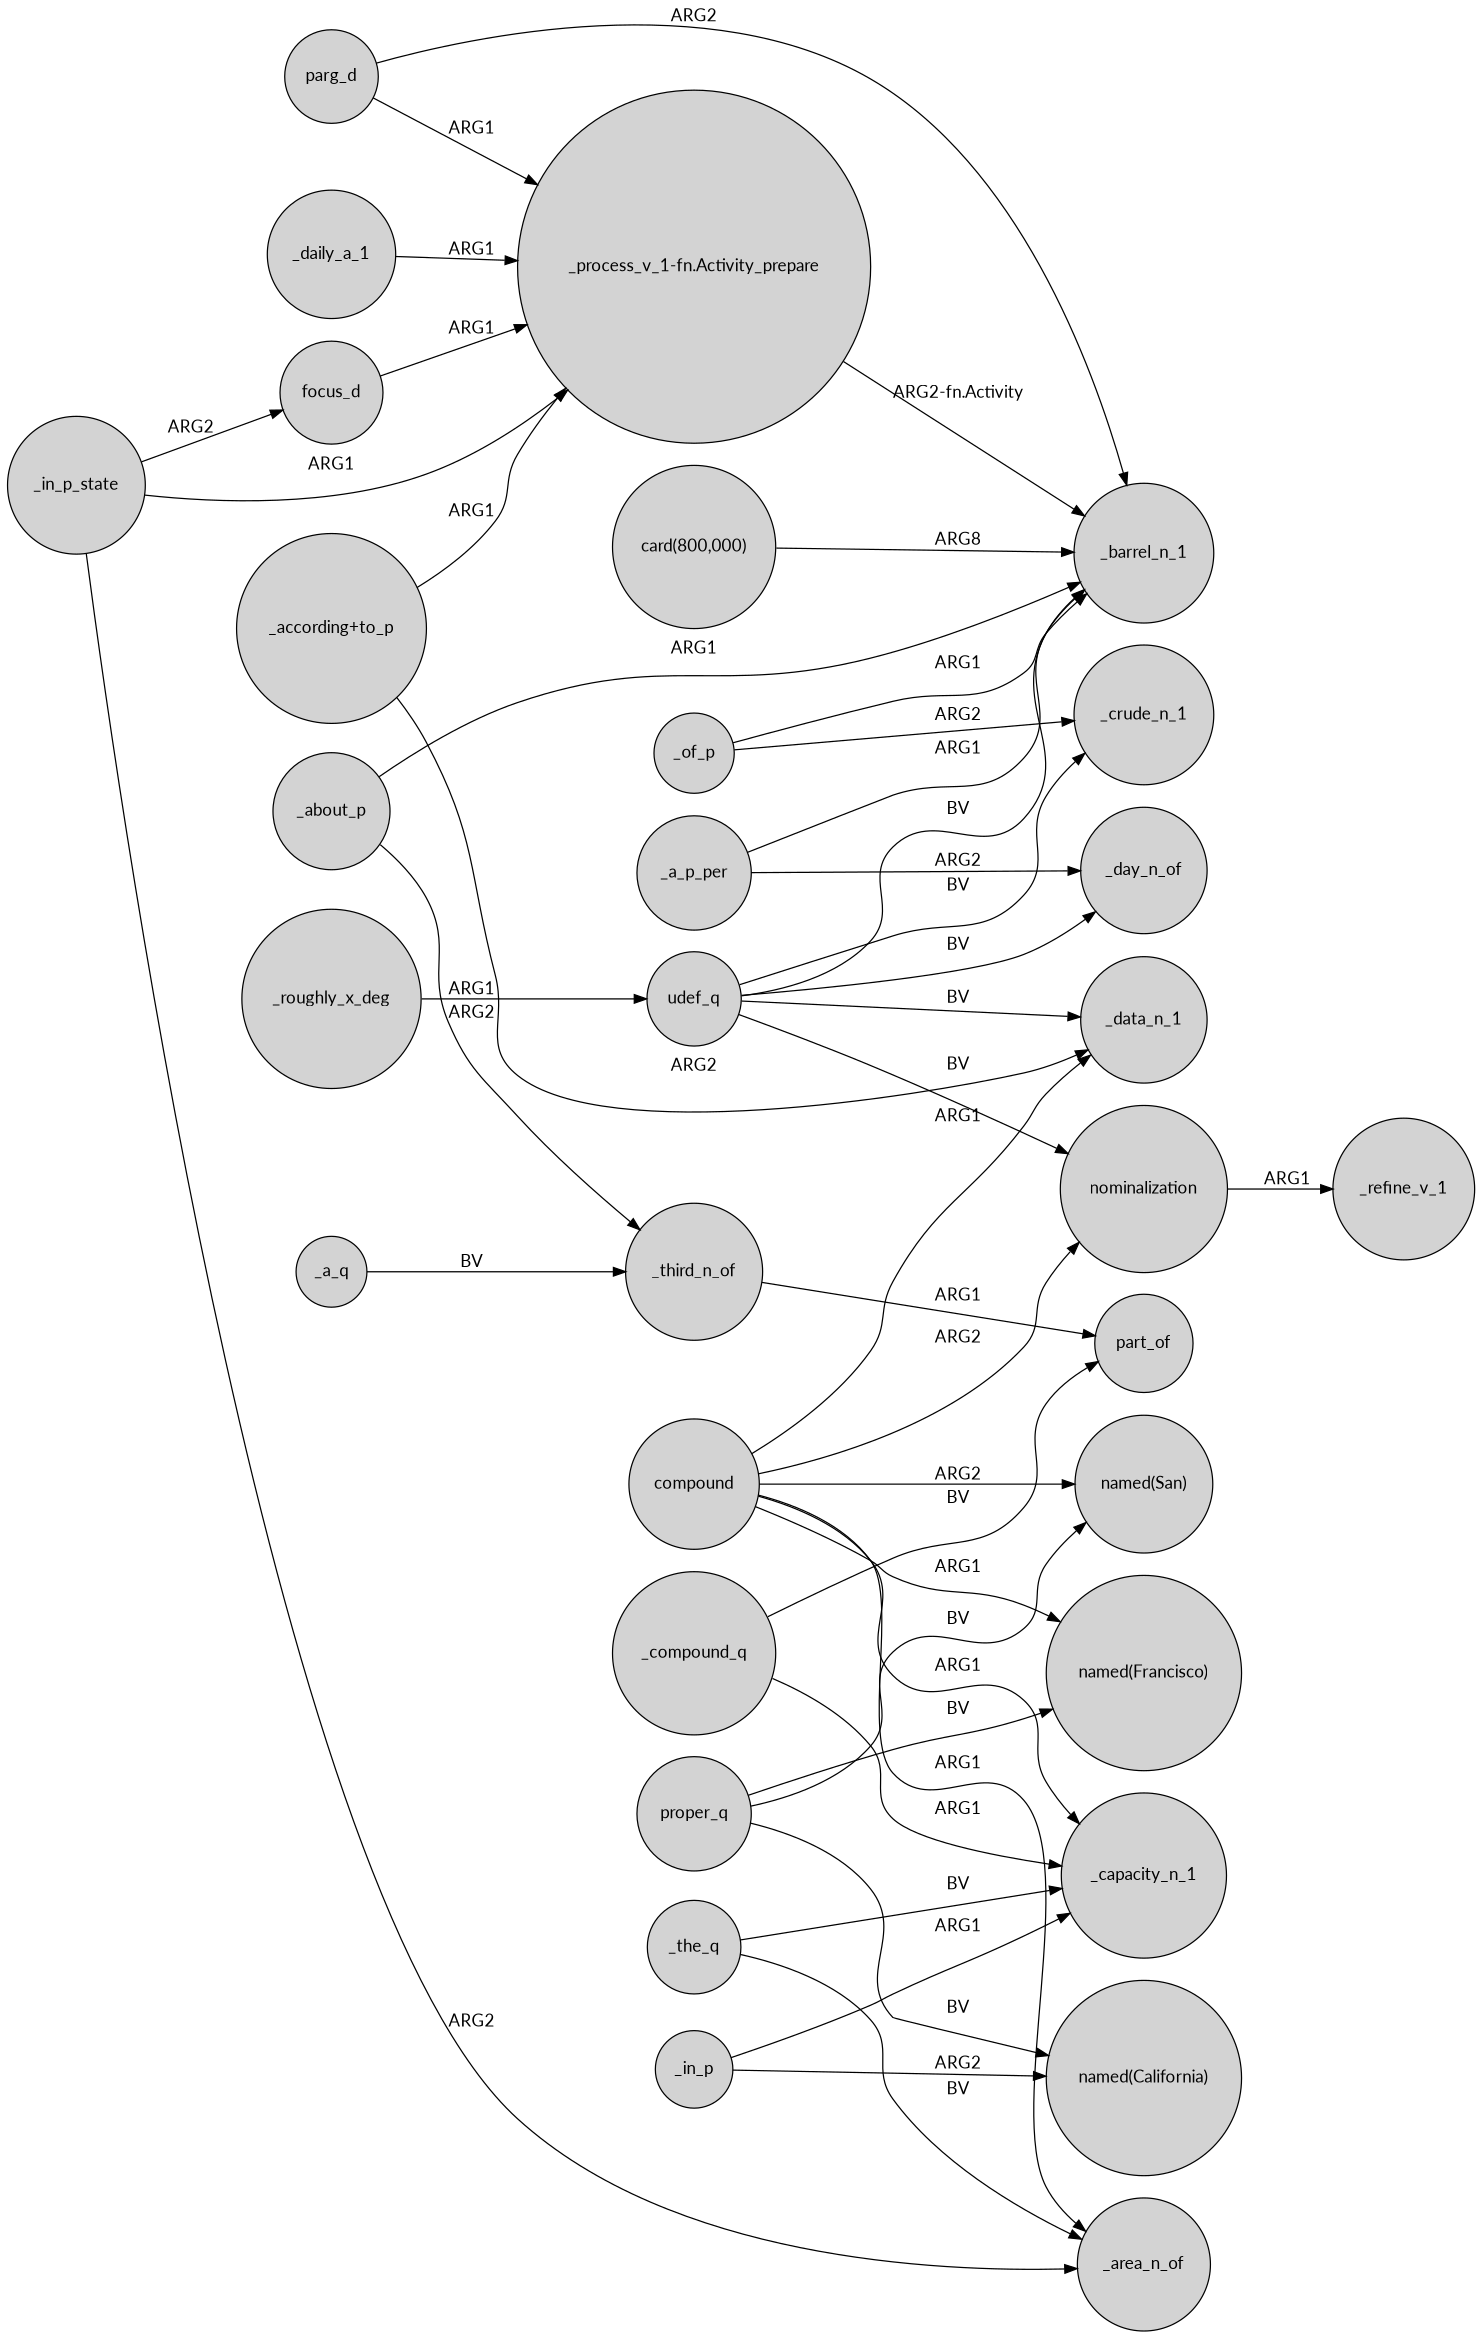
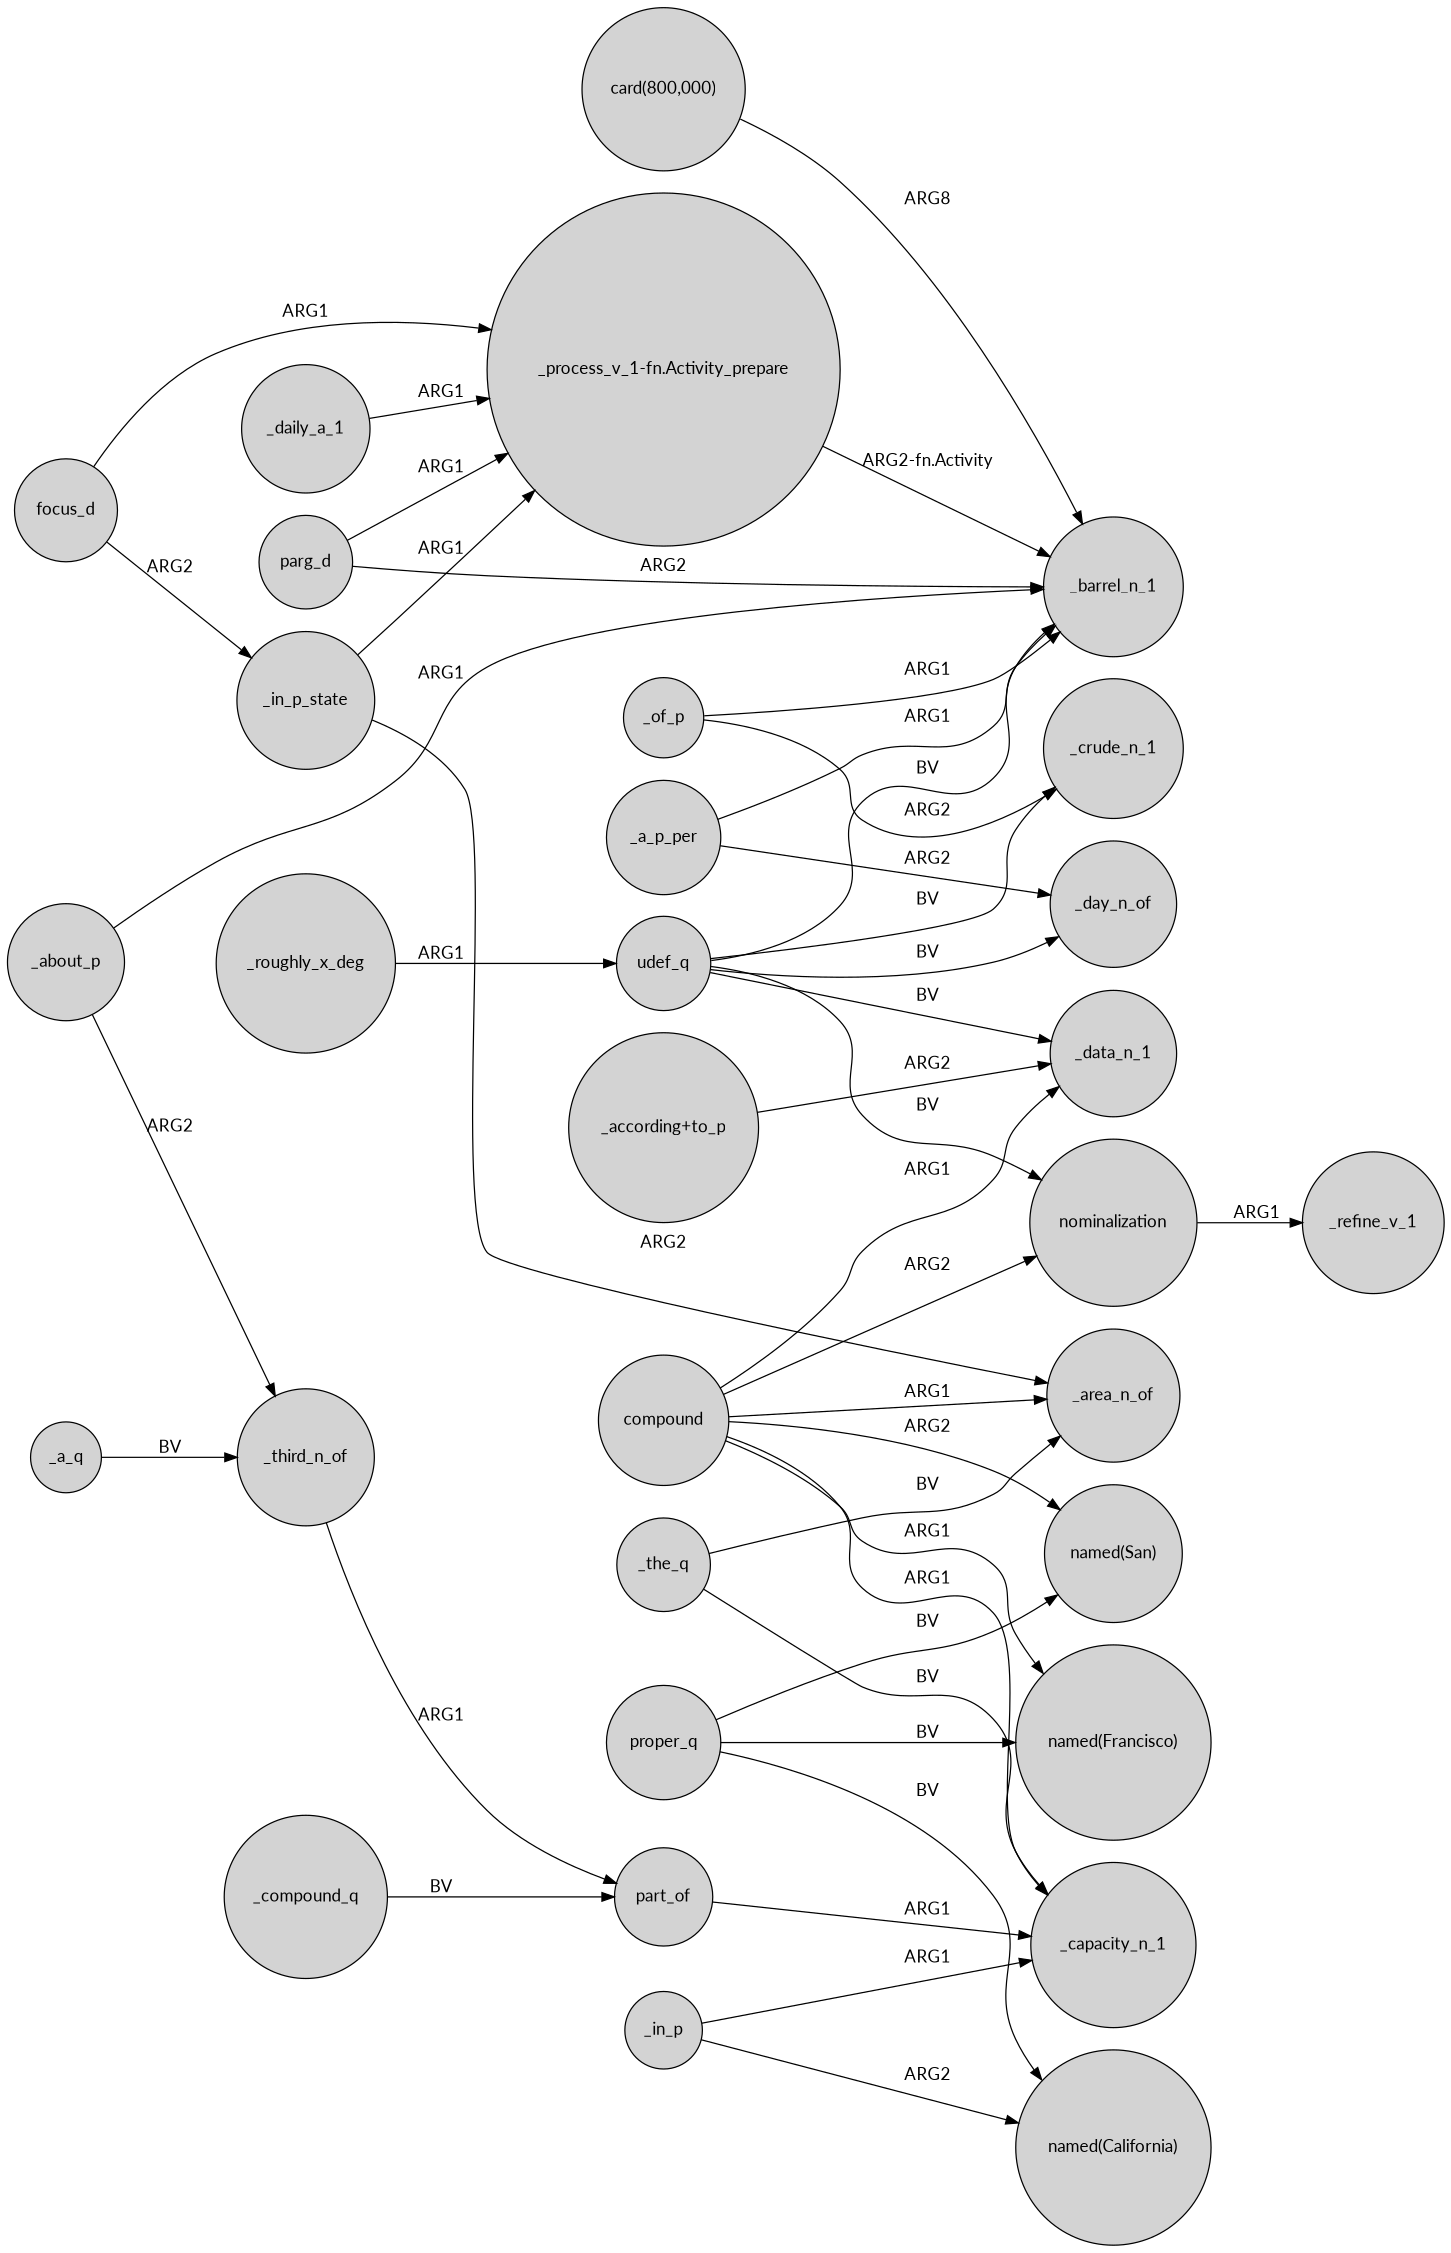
  digraph {
    fontname=Lato
    rankdir=LR
    node [fontname=Lato shape=circle style=filled]
    edge [fontname=Lato]
    _of_p
    _barrel_n_1
    _crude_n_1
    _roughly_x_deg
    udef_q
    _data_n_1
    _day_n_of
    nominalization
    _refine_v_1
    _the_q
    _capacity_n_1
    _area_n_of
    focus_d
    _in_p_state
    "_process_v_1-fn.Activity_prepare"
    compound
    "named(Francisco)"
    "named(San)"
    part_of
    _a_p_per
    _in_p
    "named(California)"
    _about_p
    _third_n_of
    n25 [label=_compound_q]
    _a_q
    _daily_a_1
    "card(800,000)"
    "_according+to_p"
    parg_d
    proper_q
    _of_p -> _barrel_n_1 [label=ARG1]
    _of_p -> _crude_n_1 [label=ARG2]
    _roughly_x_deg -> udef_q [label=ARG1]
    udef_q -> _barrel_n_1 [label=BV]
    udef_q -> _crude_n_1 [label=BV]
    udef_q -> _data_n_1 [label=BV]
    udef_q -> _day_n_of [label=BV]
    udef_q -> nominalization [label=BV]
    nominalization -> _refine_v_1 [label=ARG1]
    _the_q -> _capacity_n_1 [label=BV]
    _the_q -> _area_n_of [label=BV]
-   _in_p_state -> focus_d [label=ARG2]
+   focus_d -> _in_p_state [label=ARG2]
    focus_d -> "_process_v_1-fn.Activity_prepare" [label=ARG1]
    _in_p_state -> _area_n_of [label=ARG2]
    _in_p_state -> "_process_v_1-fn.Activity_prepare" [label=ARG1]
    "_process_v_1-fn.Activity_prepare" -> _barrel_n_1 [label="ARG2-fn.Activity"]
    compound -> _data_n_1 [label=ARG1]
    compound -> nominalization [label=ARG2]
    compound -> _capacity_n_1 [label=ARG1]
    compound -> _area_n_of [label=ARG1]
    compound -> "named(Francisco)" [label=ARG1]
    compound -> "named(San)" [label=ARG2]
-   n25 -> _capacity_n_1 [label=ARG1]
+   part_of -> _capacity_n_1 [label=ARG1]
    _a_p_per -> _barrel_n_1 [label=ARG1]
    _a_p_per -> _day_n_of [label=ARG2]
    _in_p -> _capacity_n_1 [label=ARG1]
    _in_p -> "named(California)" [label=ARG2]
    _about_p -> _barrel_n_1 [label=ARG1]
    _about_p -> _third_n_of [label=ARG2]
    _third_n_of -> part_of [label=ARG1]
    n25 -> part_of [label=BV]
    _a_q -> _third_n_of [label=BV]
    _daily_a_1 -> "_process_v_1-fn.Activity_prepare" [label=ARG1]
    "card(800,000)" -> _barrel_n_1 [label=ARG8]
    "_according+to_p" -> _data_n_1 [label=ARG2]
-   "_according+to_p" -> "_process_v_1-fn.Activity_prepare" [label=ARG1]
    parg_d -> _barrel_n_1 [label=ARG2]
    parg_d -> "_process_v_1-fn.Activity_prepare" [label=ARG1]
    proper_q -> "named(Francisco)" [label=BV]
    proper_q -> "named(San)" [label=BV]
    proper_q -> "named(California)" [label=BV]
  }
